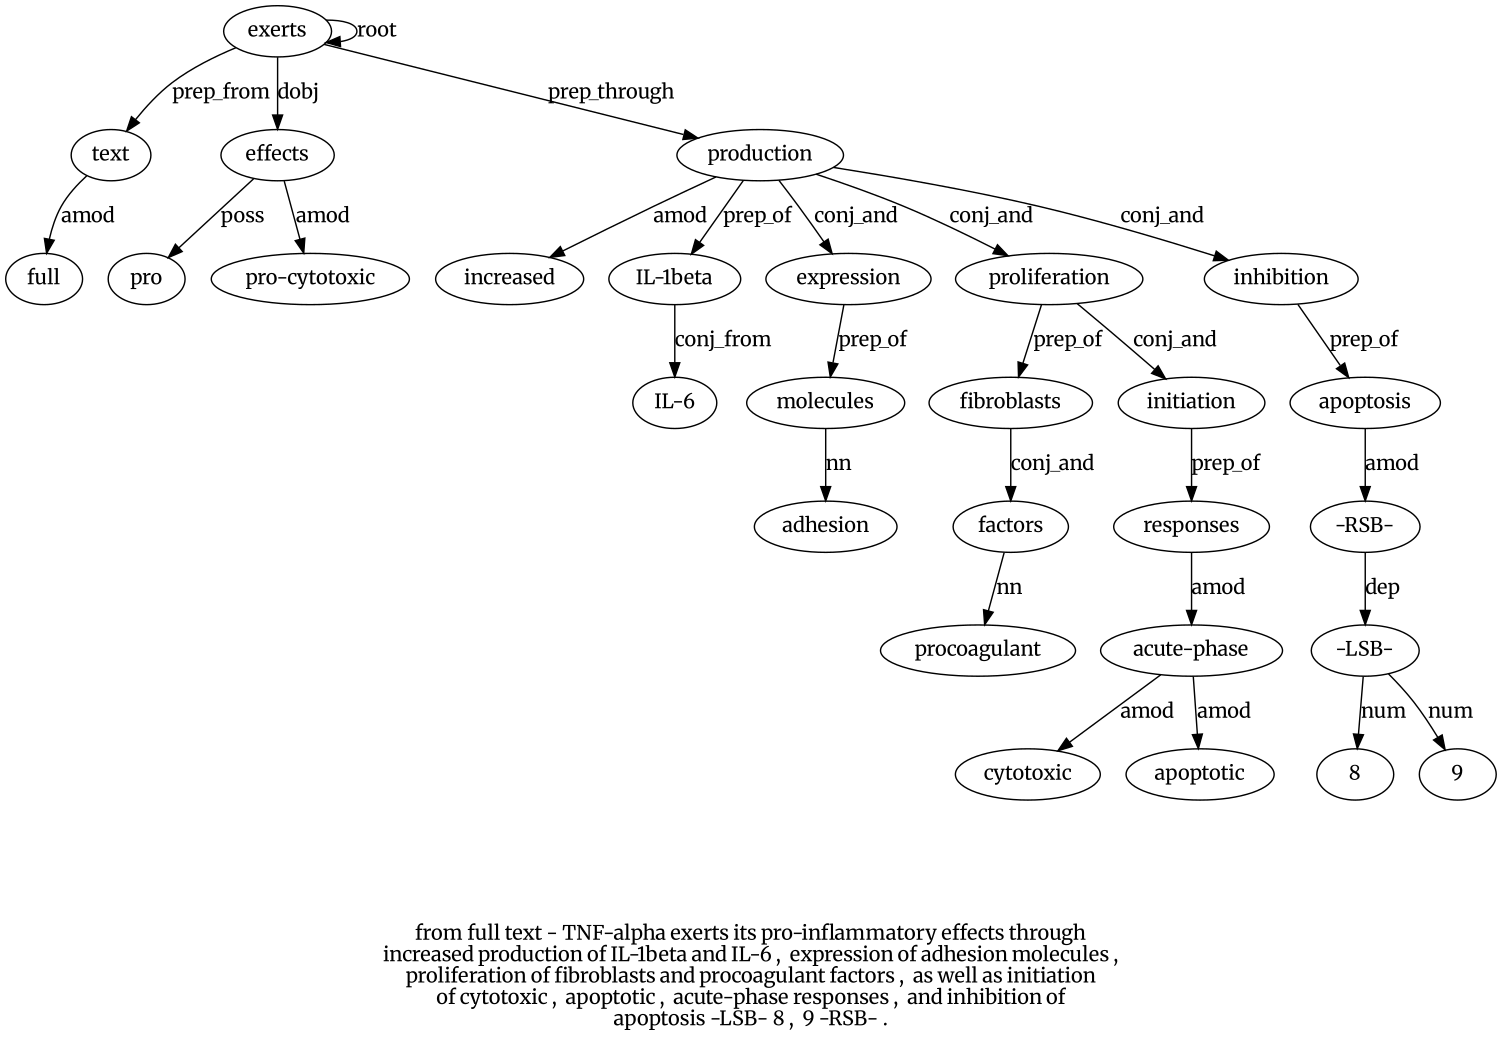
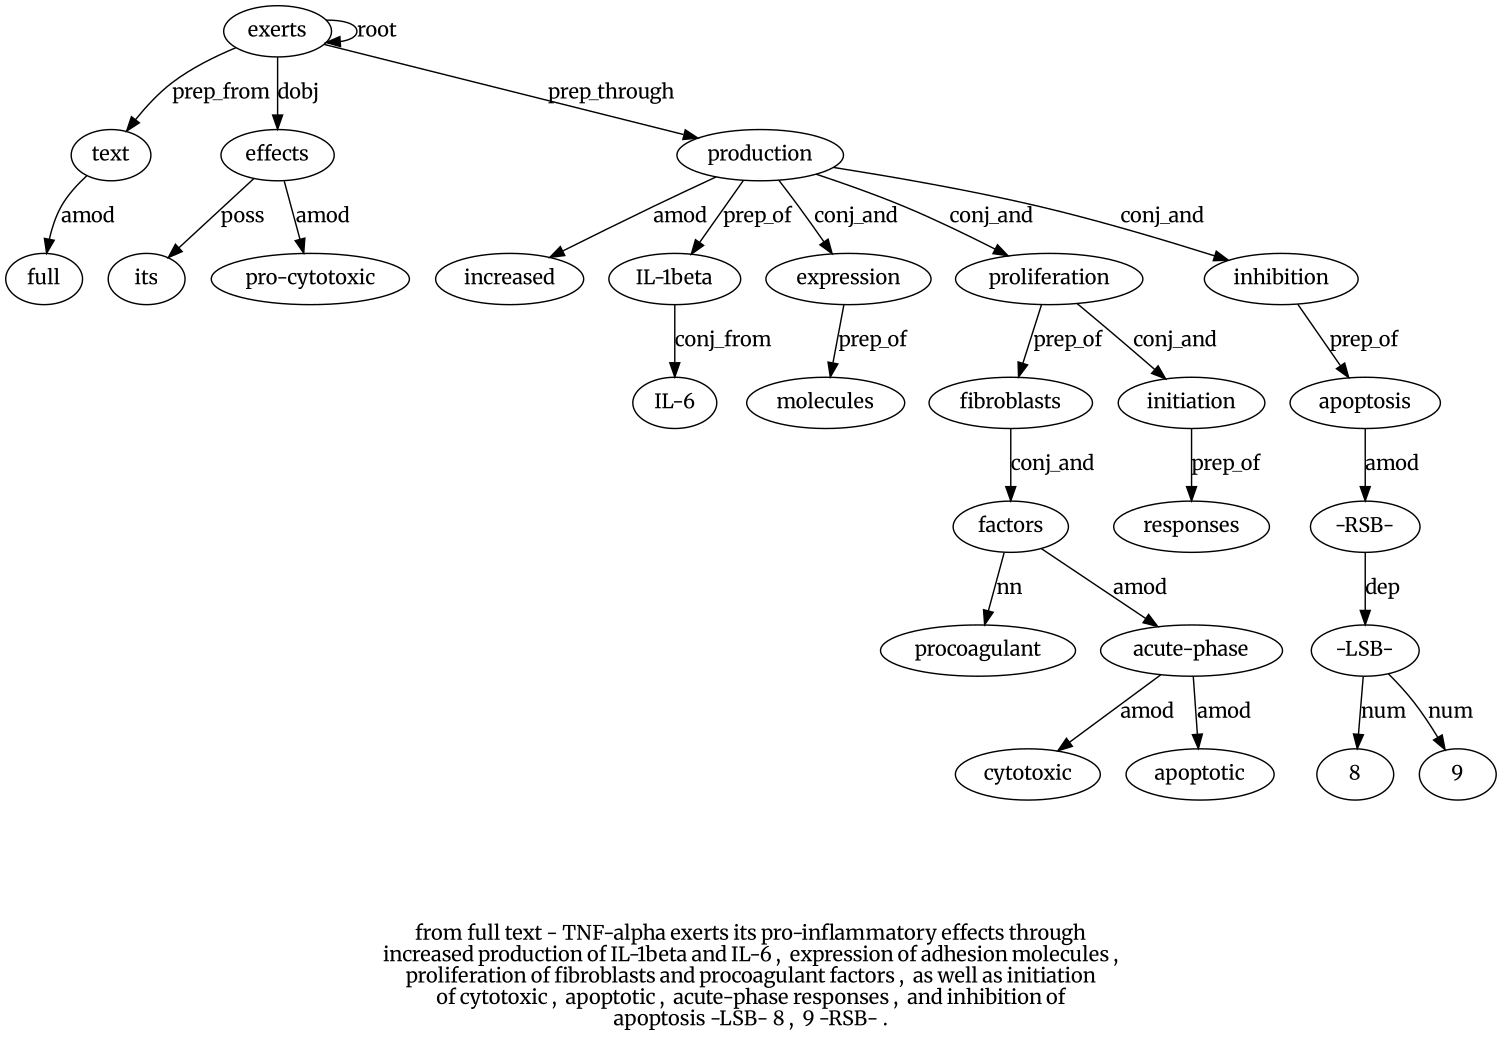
  digraph {
    fontname=Merriweather
    label="from full text - TNF-alpha exerts its pro-inflammatory effects through\nincreased production of IL-1beta and IL-6 ,  expression of adhesion molecules ,\nproliferation of fibroblasts and procoagulant factors ,  as well as initiation\nof cytotoxic ,  apoptotic ,  acute-phase responses ,  and inhibition of\napoptosis -LSB- 8 ,  9 -RSB- ."
    node [fillcolor=white fontname=Merriweather style=filled]
    edge [fontname=Merriweather]
    n1 [label=text]
    n2 [label=full]
    n3 [label=exerts]
    n4 [label=effects]
    n5 [label=production]
-   n6 [label=pro]
+   n6 [label=its]
    n7 [label="pro-cytotoxic"]
    n8 [label=increased]
    n9 [label="IL-1beta"]
    n10 [label=expression]
    n11 [label=proliferation]
    n12 [label=inhibition]
    n13 [label="IL-6"]
    n14 [label=molecules]
    n15 [label=fibroblasts]
    n16 [label=initiation]
    n17 [label=apoptosis]
-   n18 [label=adhesion]
    n19 [label=factors]
    n20 [label=responses]
    n21 [label=procoagulant]
    n22 [label="acute-phase"]
    n23 [label=cytotoxic]
    n24 [label=apoptotic]
    n25 [label="-RSB-"]
    n26 [label="-LSB-"]
    n27 [label=8]
    n28 [label=9]
    n1 -> n2 [label=amod]
    n3 -> n1 [label=prep_from]
    n3 -> n3 [label=root]
    n3 -> n4 [label=dobj]
    n3 -> n5 [label=prep_through]
    n4 -> n6 [label=poss]
    n4 -> n7 [label=amod]
    n5 -> n8 [label=amod]
    n5 -> n9 [label=prep_of]
    n5 -> n10 [label=conj_and]
    n5 -> n11 [label=conj_and]
    n5 -> n12 [label=conj_and]
    n9 -> n13 [label=conj_from]
    n10 -> n14 [label=prep_of]
    n11 -> n15 [label=prep_of]
    n11 -> n16 [label=conj_and]
    n12 -> n17 [label=prep_of]
-   n14 -> n18 [label=nn]
    n15 -> n19 [label=conj_and]
    n16 -> n20 [label=prep_of]
    n17 -> n25 [label=amod]
    n19 -> n21 [label=nn]
-   n20 -> n22 [label=amod]
+   n19 -> n22 [label=amod]
    n22 -> n23 [label=amod]
    n22 -> n24 [label=amod]
    n25 -> n26 [label=dep]
    n26 -> n27 [label=num]
    n26 -> n28 [label=num]
  }
